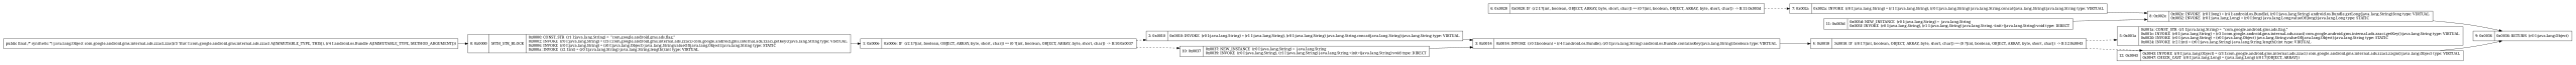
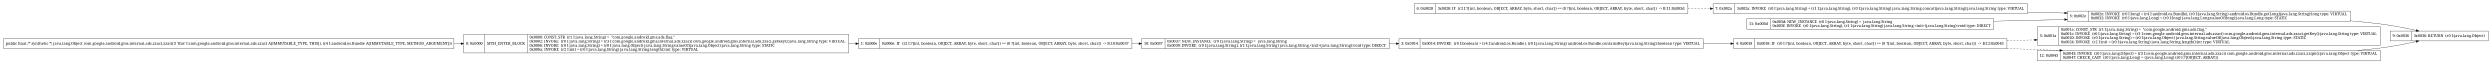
  digraph {
    fontname="Noto Serif"
    rankdir=LR
    node [fontname="Noto Serif" shape=record]
    edge [fontname="Noto Serif"]
-   n1 [label="{0\:\ 0x0000|MTH_STR_BLOCK\l|0x0000: CONST_STR  (r1 I:java.lang.String) =  \"com.google.android.gms.ads.flag.\" \l0x0002: INVOKE  (r0 I:java.lang.String) = (r3 I:com.google.android.gms.internal.ads.zzaci) com.google.android.gms.internal.ads.zzaci.getKey():java.lang.String type: VIRTUAL \l0x0006: INVOKE  (r0 I:java.lang.String) = (r0 I:java.lang.Object) java.lang.String.valueOf(java.lang.Object):java.lang.String type: STATIC \l0x000a: INVOKE  (r2 I:int) = (r0 I:java.lang.String) java.lang.String.length():int type: VIRTUAL \l}"]
+   n1 [label="{0\:\ 0x0000|MTH_ENTER_BLOCK\l|0x0000: CONST_STR  (r1 I:java.lang.String) =  \"com.google.android.gms.ads.flag.\" \l0x0002: INVOKE  (r0 I:java.lang.String) = (r3 I:com.google.android.gms.internal.ads.zzaci) com.google.android.gms.internal.ads.zzaci.getKey():java.lang.String type: VIRTUAL \l0x0006: INVOKE  (r0 I:java.lang.String) = (r0 I:java.lang.Object) java.lang.String.valueOf(java.lang.Object):java.lang.String type: STATIC \l0x000a: INVOKE  (r2 I:int) = (r0 I:java.lang.String) java.lang.String.length():int type: VIRTUAL \l}"]
    n2 [label="{1\:\ 0x000e|0x000e: IF  (r2 I:?[int, boolean, OBJECT, ARRAY, byte, short, char]) == (0 ?[int, boolean, OBJECT, ARRAY, byte, short, char])  \-\> B:10:0x0037 \l}"]
-   n3 [label="{2\:\ 0x0010|0x0010: INVOKE  (r0 I:java.lang.String) = (r1 I:java.lang.String), (r0 I:java.lang.String) java.lang.String.concat(java.lang.String):java.lang.String type: VIRTUAL \l}"]
    n4 [label="{10\:\ 0x0037|0x0037: NEW_INSTANCE  (r0 I:java.lang.String) =  java.lang.String \l0x0039: INVOKE  (r0 I:java.lang.String), (r1 I:java.lang.String) java.lang.String.\<init\>(java.lang.String):void type: DIRECT \l}"]
    n5 [label="{3\:\ 0x0014|0x0014: INVOKE  (r0 I:boolean) = (r4 I:android.os.Bundle), (r0 I:java.lang.String) android.os.Bundle.containsKey(java.lang.String):boolean type: VIRTUAL \l}"]
    n6 [label="{4\:\ 0x0018|0x0018: IF  (r0 I:?[int, boolean, OBJECT, ARRAY, byte, short, char]) == (0 ?[int, boolean, OBJECT, ARRAY, byte, short, char])  \-\> B:12:0x0043 \l}"]
    n7 [label="{5\:\ 0x001a|0x001a: CONST_STR  (r1 I:java.lang.String) =  \"com.google.android.gms.ads.flag.\" \l0x001c: INVOKE  (r0 I:java.lang.String) = (r3 I:com.google.android.gms.internal.ads.zzaci) com.google.android.gms.internal.ads.zzaci.getKey():java.lang.String type: VIRTUAL \l0x0020: INVOKE  (r0 I:java.lang.String) = (r0 I:java.lang.Object) java.lang.String.valueOf(java.lang.Object):java.lang.String type: STATIC \l0x0024: INVOKE  (r2 I:int) = (r0 I:java.lang.String) java.lang.String.length():int type: VIRTUAL \l}"]
    n8 [label="{12\:\ 0x0043|0x0043: INVOKE  (r0 I:java.lang.Object) = (r3 I:com.google.android.gms.internal.ads.zzaci) com.google.android.gms.internal.ads.zzaci.zzqm():java.lang.Object type: VIRTUAL \l0x0047: CHECK_CAST  (r0 I:java.lang.Long) = (java.lang.Long) (r0 I:?[OBJECT, ARRAY]) \l}"]
    n9 [label="{9\:\ 0x0036|0x0036: RETURN  (r0 I:java.lang.Object) \l}"]
    n10 [label="{6\:\ 0x0028|0x0028: IF  (r2 I:?[int, boolean, OBJECT, ARRAY, byte, short, char]) == (0 ?[int, boolean, OBJECT, ARRAY, byte, short, char])  \-\> B:11:0x003d \l}"]
    n11 [label="{7\:\ 0x002a|0x002a: INVOKE  (r0 I:java.lang.String) = (r1 I:java.lang.String), (r0 I:java.lang.String) java.lang.String.concat(java.lang.String):java.lang.String type: VIRTUAL \l}"]
    n12 [label="{8\:\ 0x002e|0x002e: INVOKE  (r0 I:long) = (r4 I:android.os.Bundle), (r0 I:java.lang.String) android.os.Bundle.getLong(java.lang.String):long type: VIRTUAL \l0x0032: INVOKE  (r0 I:java.lang.Long) = (r0 I:long) java.lang.Long.valueOf(long):java.lang.Long type: STATIC \l}"]
    n13 [label="{11\:\ 0x003d|0x003d: NEW_INSTANCE  (r0 I:java.lang.String) =  java.lang.String \l0x003f: INVOKE  (r0 I:java.lang.String), (r1 I:java.lang.String) java.lang.String.\<init\>(java.lang.String):void type: DIRECT \l}"]
    n14 [label="{public final \/* synthetic *\/ java.lang.Object com.google.android.gms.internal.ads.zzacl.zza((r3 'this' I:com.google.android.gms.internal.ads.zzacl A[IMMUTABLE_TYPE, THIS]), (r4 I:android.os.Bundle A[IMMUTABLE_TYPE, METHOD_ARGUMENT])) }"]
    n1 -> n2
-   n2 -> n3 [style=dashed]
-   n2 -> n4 [style=dashed]
-   n3 -> n5
+   n2 -> n4
    n4 -> n5
    n5 -> n6
    n6 -> n7 [style=dashed]
    n6 -> n8 [style=dashed]
    n8 -> n9
    n10 -> n11 [style=dashed]
    n11 -> n12
    n12 -> n9
    n13 -> n12
    n14 -> n1
  }
